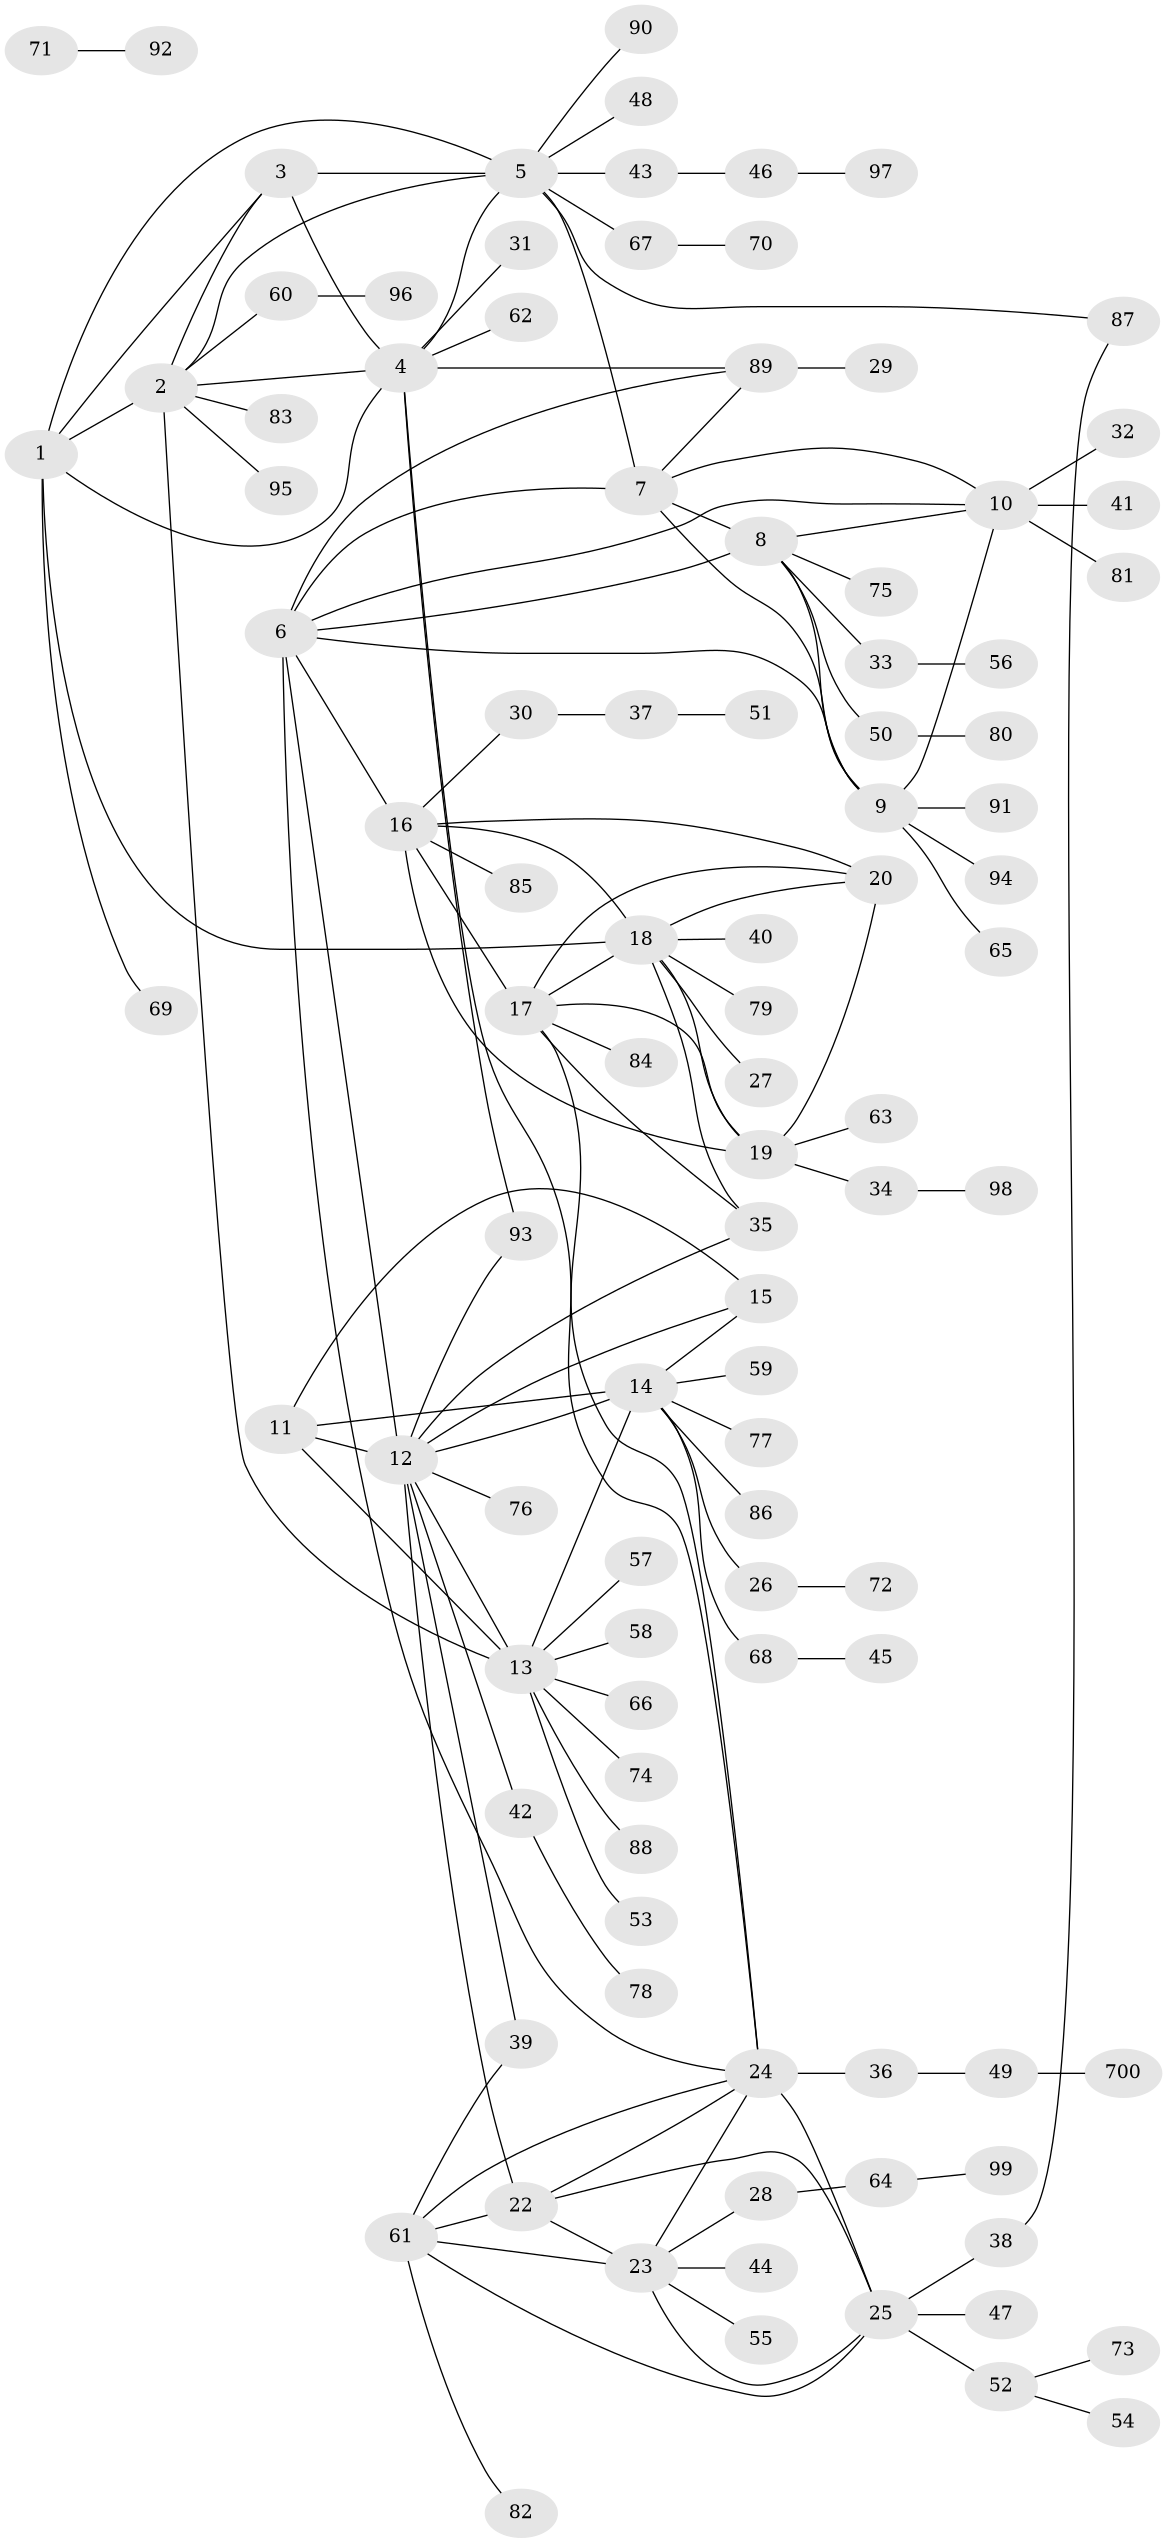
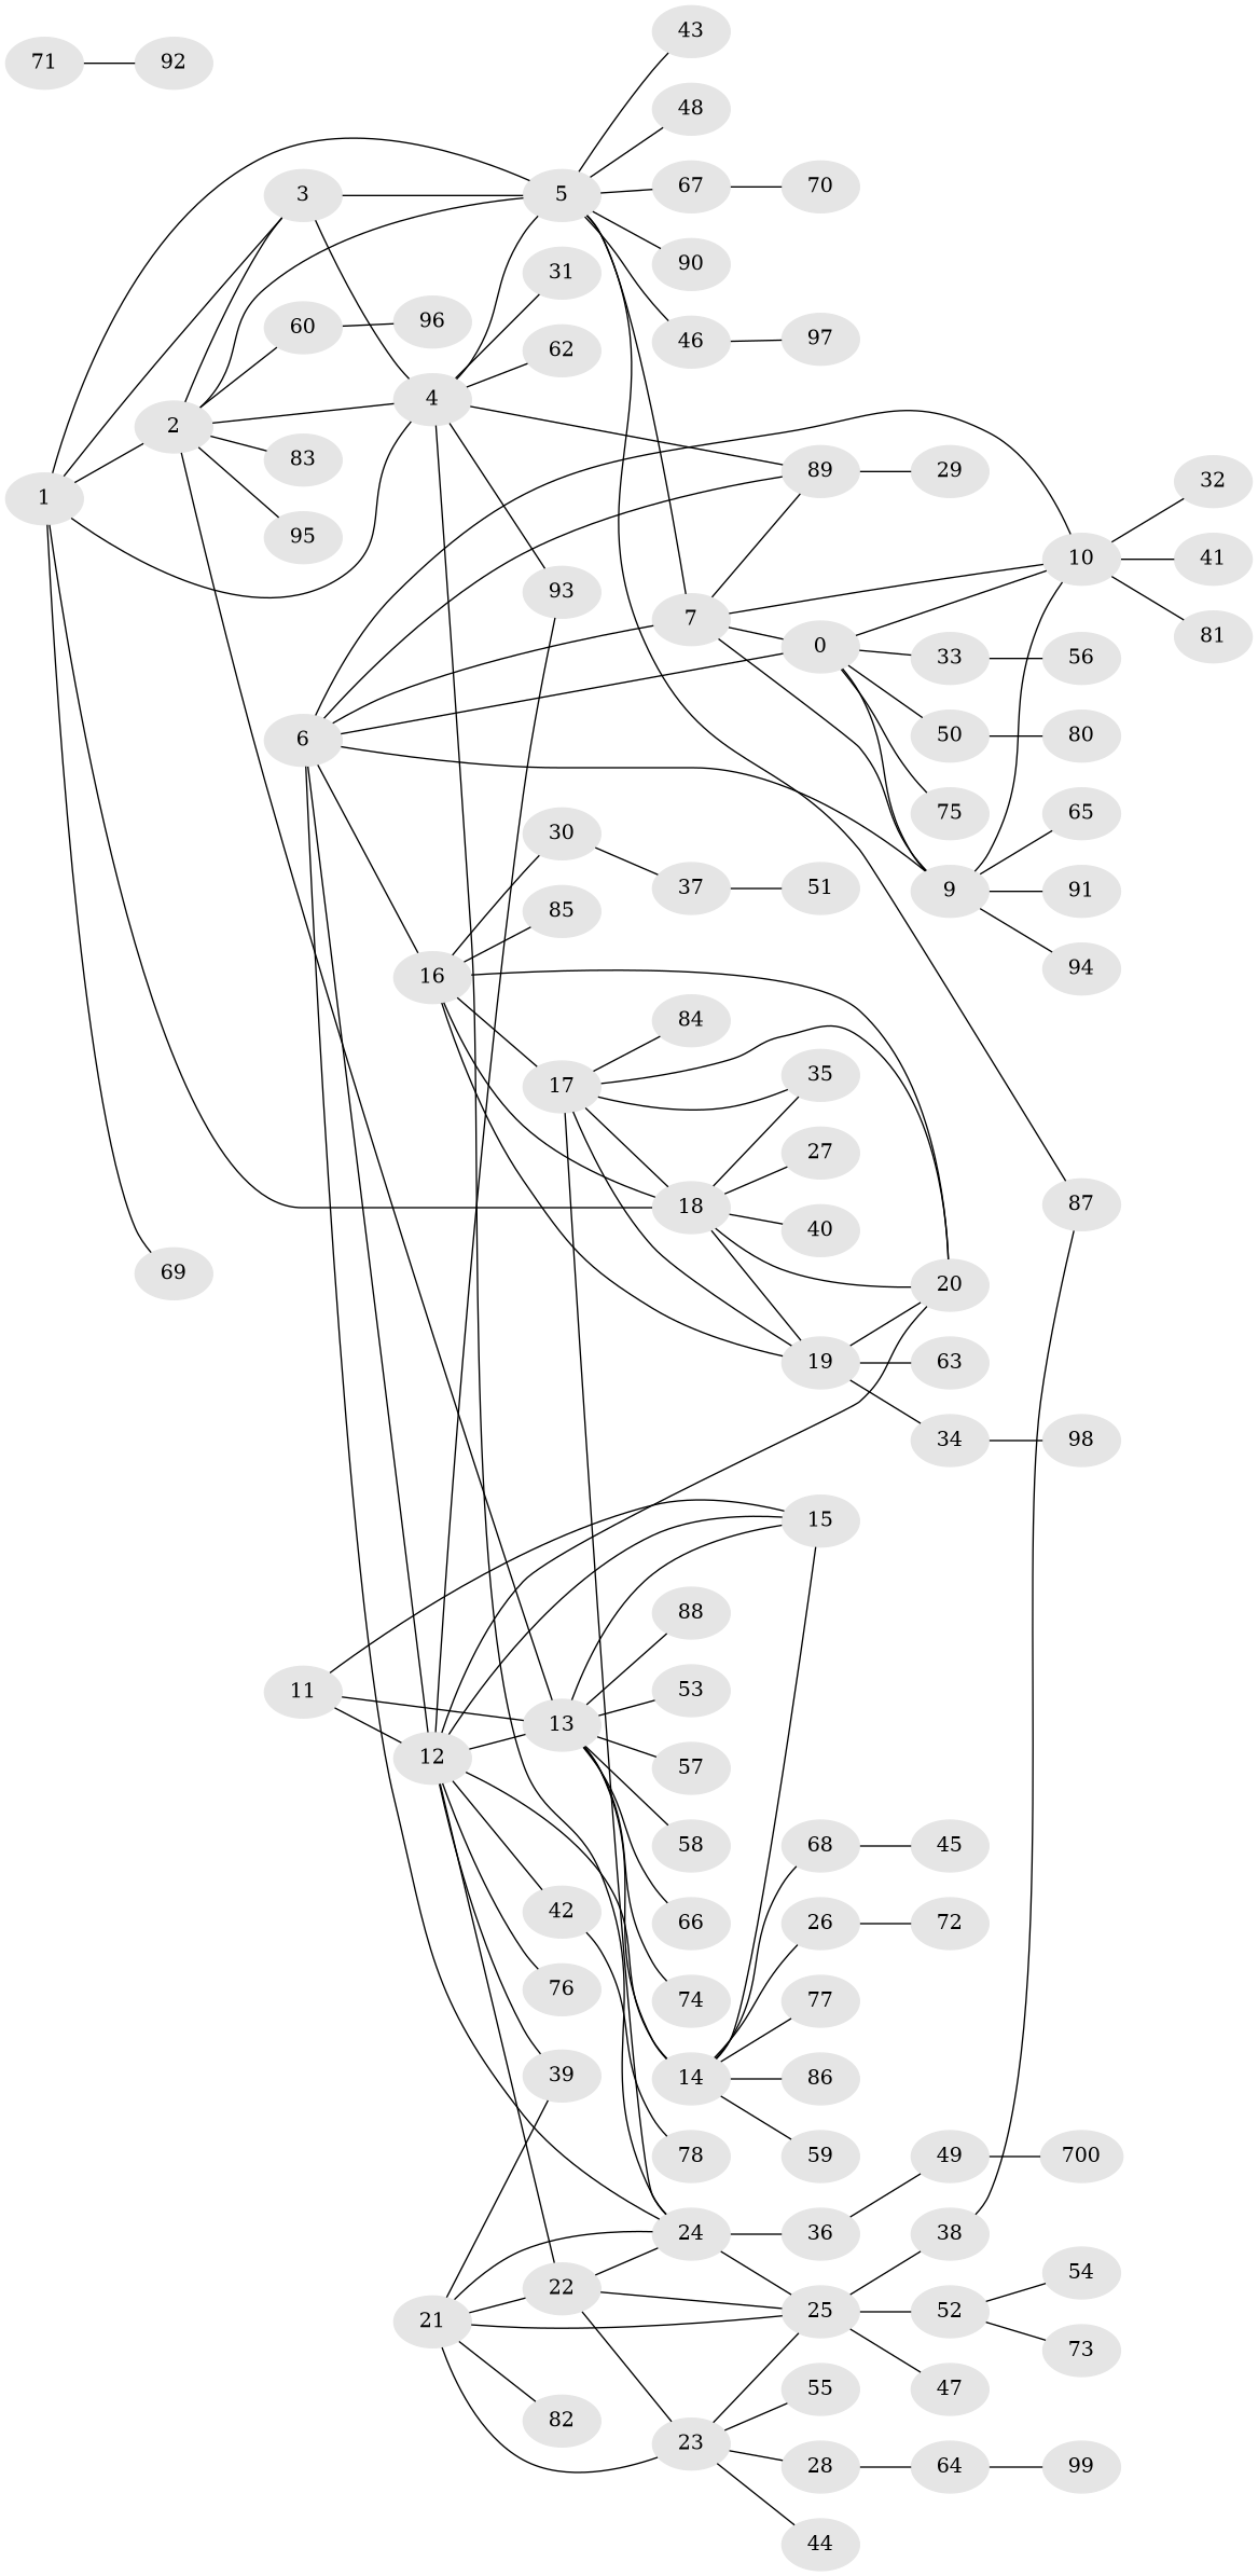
  graph {
    rankdir=LR
    node [color=gray90 style=filled]
    1
    2
    3
    4
    5
    18
    69
    13
    60
    83
    95
    24
    31
    62
    89
    93
    7
    43
    48
    67
    87
    90
    20
    19
    35
    27
    40
-   79
    14
    15
    53
    57
    58
    66
    74
    88
    96
    25
    36
    29
-   8
+   8 [label=0]
    9
    10
    46
    70
    6
    12
    16
    33
    50
    75
    65
    91
    94
    32
    41
    81
    39
    42
    76
    22
    17
    30
    85
    56
    80
    11
    26
    59
    68
    77
    86
-   21 [label=61]
+   21
    23
    82
    78
    72
    45
    84
    34
    63
    37
    71
    92
    98
    28
    44
    55
    38
    47
    52
    64
    49
    54
    73
    99
    51
    n98 [label=700]
    97
    1 -- 2
    1 -- 3
    1 -- 4
    1 -- 5
    1 -- 18
    1 -- 69
    2 -- 3
    2 -- 4
    2 -- 5
    2 -- 13
    2 -- 60
    2 -- 83
    2 -- 95
    3 -- 4
    3 -- 5
    4 -- 5
    4 -- 24
    4 -- 31
    4 -- 62
    4 -- 89
    4 -- 93
    5 -- 7
    5 -- 43
    5 -- 48
    5 -- 67
    5 -- 87
    5 -- 90
    18 -- 20
    18 -- 19
    18 -- 35
    18 -- 27
    18 -- 40
-   18 -- 79
    13 -- 14
+   13 -- 15
    13 -- 53
    13 -- 57
    13 -- 58
    13 -- 66
    13 -- 74
    13 -- 88
    60 -- 96
    24 -- 25
    24 -- 36
    89 -- 29
    7 -- 89
    7 -- 8
    7 -- 9
    7 -- 10
-   43 -- 46
+   5 -- 46
    67 -- 70
    19 -- 20
    19 -- 34
    19 -- 63
    14 -- 15
    14 -- 26
    14 -- 59
    14 -- 68
    14 -- 77
    14 -- 86
    25 -- 38
    25 -- 47
    25 -- 52
    36 -- 49
    8 -- 9
    8 -- 10
    8 -- 33
    8 -- 50
    8 -- 75
    9 -- 10
    9 -- 65
    9 -- 91
    9 -- 94
    10 -- 32
    10 -- 41
    10 -- 81
    46 -- 97
    6 -- 24
    6 -- 89
    6 -- 7
    6 -- 8
    6 -- 9
    6 -- 10
    6 -- 12
    6 -- 16
    12 -- 13
    12 -- 93
-   12 -- 35
+   12 -- 20
    12 -- 14
    12 -- 15
    12 -- 39
    12 -- 42
    12 -- 76
    12 -- 22
    16 -- 18
    16 -- 20
    16 -- 19
    16 -- 17
    16 -- 30
    16 -- 85
    33 -- 56
    50 -- 80
    42 -- 78
    22 -- 24
    22 -- 25
    22 -- 23
    17 -- 18
    17 -- 24
    17 -- 20
    17 -- 19
    17 -- 35
    17 -- 84
    30 -- 37
    11 -- 13
-   11 -- 14
    11 -- 15
    11 -- 12
    26 -- 72
    68 -- 45
    21 -- 24
    21 -- 25
    21 -- 39
    21 -- 22
    21 -- 23
    21 -- 82
-   23 -- 24
    23 -- 25
    23 -- 28
    23 -- 44
    23 -- 55
    34 -- 98
    37 -- 51
    71 -- 92
    28 -- 64
    38 -- 87
    52 -- 54
    52 -- 73
    64 -- 99
    49 -- n98
  }
